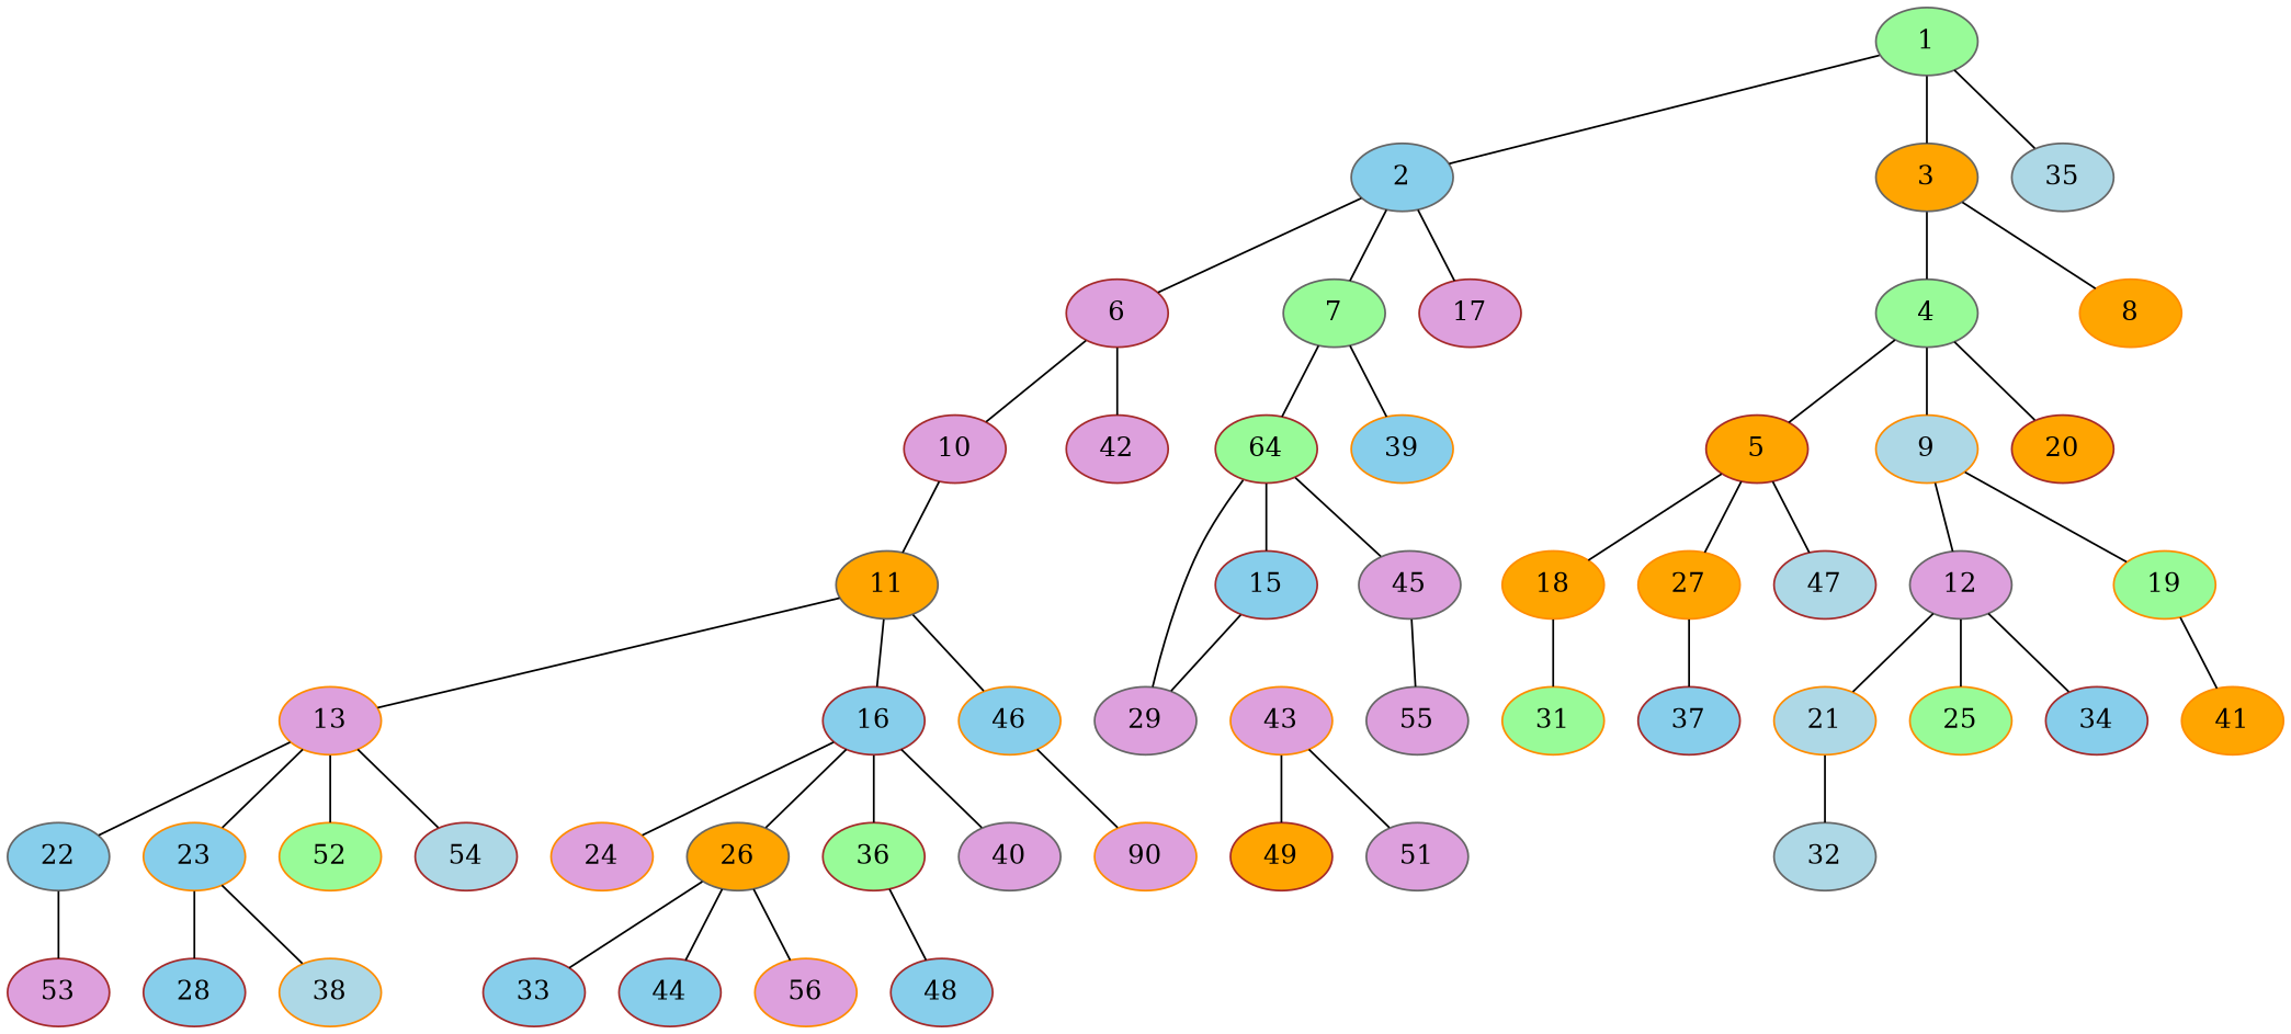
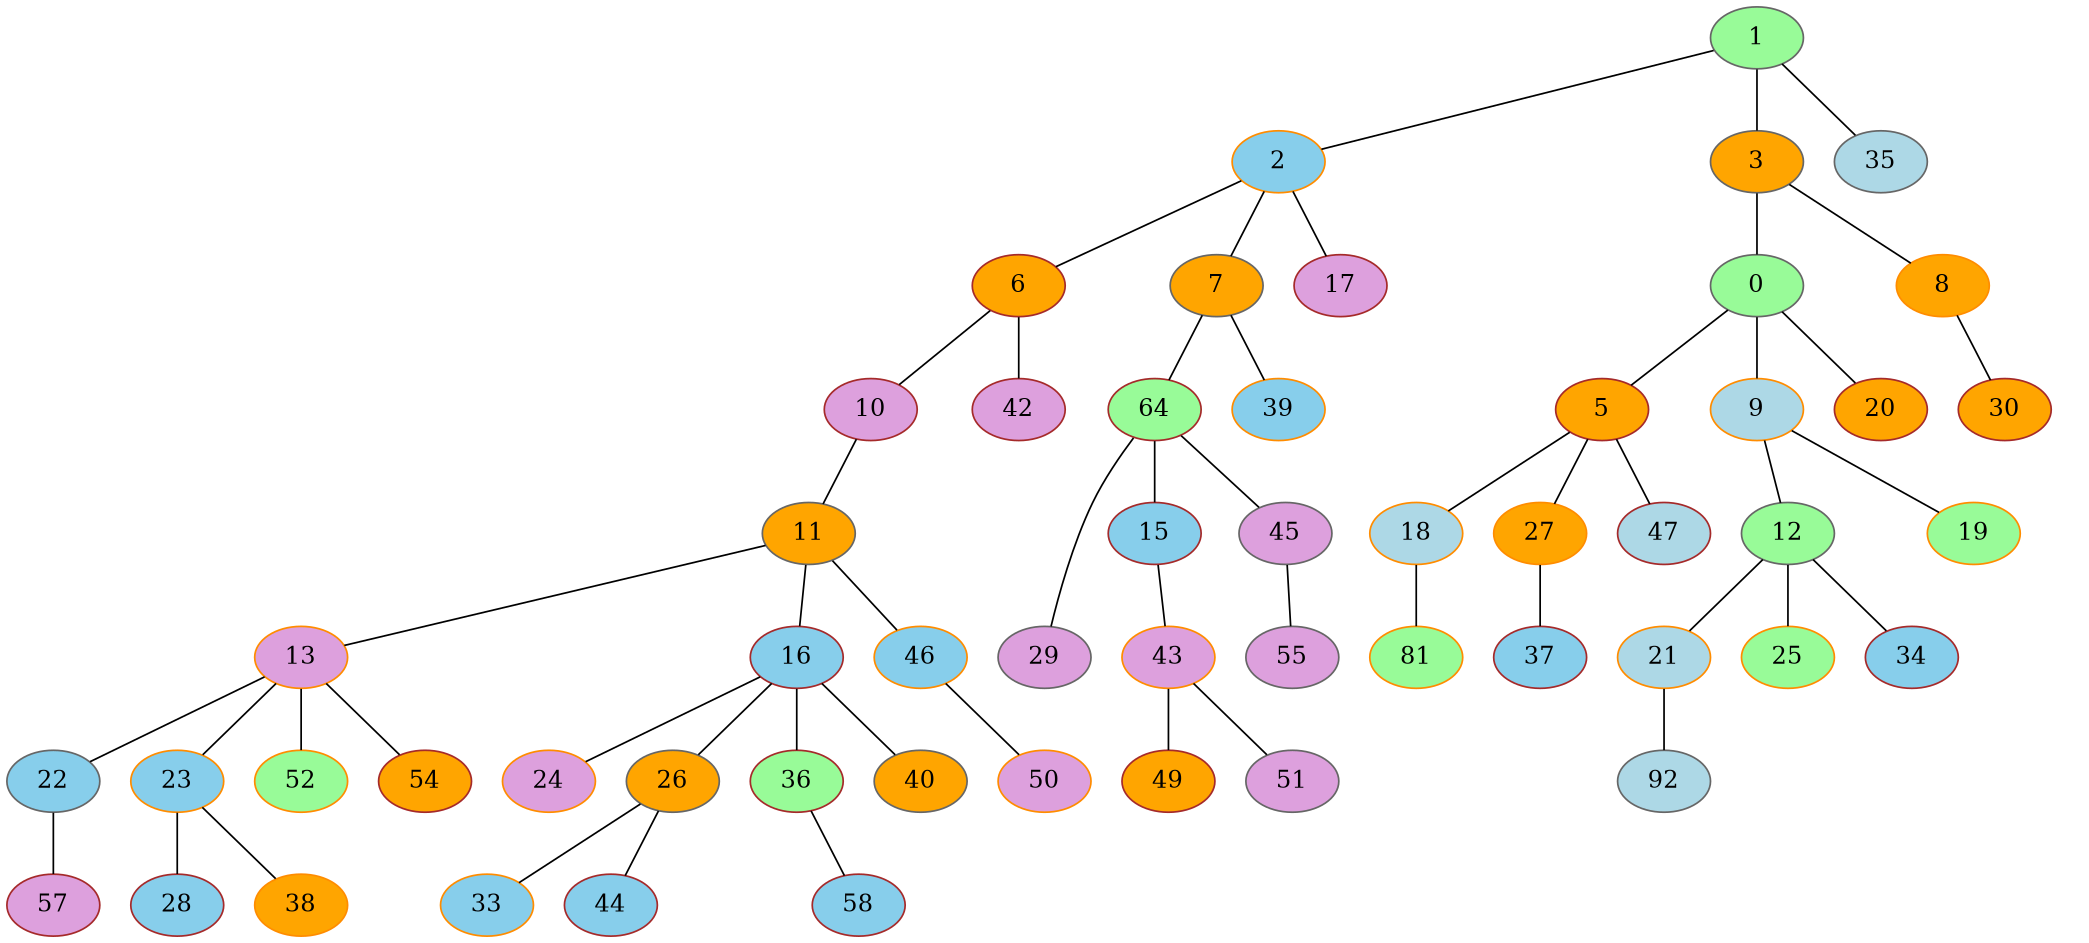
  graph {
    node [color=brown fillcolor=plum style=filled]
    1 [color=gray40 fillcolor=palegreen]
-   2 [color=gray40 fillcolor=skyblue]
+   2 [color=darkorange fillcolor=skyblue]
    3 [color=gray40 fillcolor=orange]
    35 [color=gray40 fillcolor=lightblue]
-   6
-   7 [color=gray40 fillcolor=palegreen]
+   6 [fillcolor=orange]
+   7 [color=gray40 fillcolor=orange]
    17
-   4 [color=gray40 fillcolor=palegreen]
+   4 [color=gray40 fillcolor=palegreen label=0]
    8 [color=darkorange fillcolor=orange]
    10
    42
    n12 [fillcolor=palegreen label=64]
    39 [color=darkorange fillcolor=skyblue]
    5 [fillcolor=orange]
    9 [color=darkorange fillcolor=lightblue]
    20 [fillcolor=orange]
-   18 [color=darkorange fillcolor=orange]
+   30 [fillcolor=orange]
+   18 [color=darkorange fillcolor=lightblue]
    27 [color=darkorange fillcolor=orange]
    47 [fillcolor=lightblue]
-   12 [color=gray40]
+   12 [color=gray40 fillcolor=palegreen]
    19 [color=darkorange fillcolor=palegreen]
-   31 [color=darkorange fillcolor=palegreen]
+   31 [color=darkorange fillcolor=palegreen label=81]
    37 [fillcolor=skyblue]
    11 [color=gray40 fillcolor=orange]
    15 [fillcolor=skyblue]
    29 [color=gray40]
    45 [color=gray40]
    21 [color=darkorange fillcolor=lightblue]
    25 [color=darkorange fillcolor=palegreen]
    34 [fillcolor=skyblue]
-   41 [color=darkorange fillcolor=orange]
    13 [color=darkorange]
    16 [fillcolor=skyblue]
    46 [color=darkorange fillcolor=skyblue]
    22 [color=gray40 fillcolor=skyblue]
    23 [color=darkorange fillcolor=skyblue]
    52 [color=darkorange fillcolor=palegreen]
-   54 [fillcolor=lightblue]
+   54 [fillcolor=orange]
    24 [color=darkorange]
    26 [color=gray40 fillcolor=orange]
    36 [fillcolor=palegreen]
-   40 [color=gray40]
-   50 [color=darkorange label=90]
-   32 [color=gray40 fillcolor=lightblue]
-   53
+   40 [color=gray40 fillcolor=orange]
+   50 [color=darkorange]
+   32 [color=gray40 fillcolor=lightblue label=92]
+   53 [label=57]
    28 [fillcolor=skyblue]
-   38 [color=darkorange fillcolor=lightblue]
+   38 [color=darkorange fillcolor=orange]
    43 [color=darkorange]
    55 [color=gray40]
    49 [fillcolor=orange]
    51 [color=gray40]
-   33 [fillcolor=skyblue]
+   33 [color=darkorange fillcolor=skyblue]
    44 [fillcolor=skyblue]
-   56 [color=darkorange]
-   48 [fillcolor=skyblue]
+   48 [fillcolor=skyblue label=58]
    1 -- 2
    1 -- 3
    1 -- 35
    2 -- 6
    2 -- 7
    2 -- 17
    3 -- 4
    3 -- 8
    6 -- 10
    6 -- 42
    7 -- n12
    7 -- 39
    4 -- 5
    4 -- 9
    4 -- 20
+   8 -- 30
    10 -- 11
    n12 -- 15
    n12 -- 29
    n12 -- 45
    5 -- 18
    5 -- 27
    5 -- 47
    9 -- 12
    9 -- 19
    18 -- 31
    27 -- 37
    12 -- 21
    12 -- 25
    12 -- 34
-   19 -- 41
    11 -- 13
    11 -- 16
    11 -- 46
-   15 -- 29
+   15 -- 43
    45 -- 55
    21 -- 32
    13 -- 22
    13 -- 23
    13 -- 52
    13 -- 54
    16 -- 24
    16 -- 26
    16 -- 36
    16 -- 40
    46 -- 50
    22 -- 53
    23 -- 28
    23 -- 38
    26 -- 33
    26 -- 44
-   26 -- 56
    36 -- 48
    43 -- 49
    43 -- 51
  }
